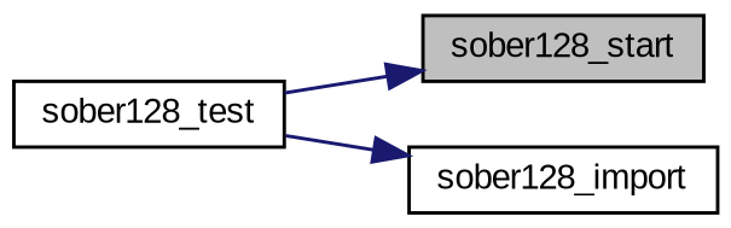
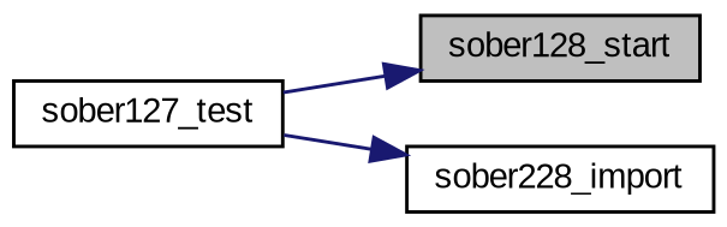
  digraph {
    fontname="Liberation Sans"
    rankdir=RL
    node [color=black fillcolor=white fontname="Liberation Sans" fontsize=10 shape=record style=filled]
    edge [color=midnightblue dir=back fontname="Liberation Sans" fontsize=10 labelfontname=Helvetica labelfontsize=10 style=solid]
    n1 [fillcolor=grey75 fontcolor=black height=0.2 label=sober128_start width=0.4]
-   n2 [height=0.2 label=sober128_test width=0.4]
-   n3 [height=0.2 label=sober128_import width=0.4]
+   n2 [height=0.2 label=sober127_test width=0.4]
+   n3 [height=0.2 label=sober228_import width=0.4]
    n1 -> n2
    n3 -> n2
  }
